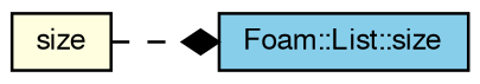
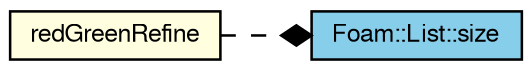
  digraph {
    rankdir=LR
    node [color=black fontname=FreeSans fontsize=10 shape=record style=filled]
-   n1 [fillcolor=lightyellow fontcolor=black height=0.2 label=size width=0.4]
+   n1 [fillcolor=lightyellow fontcolor=black height=0.2 label=redGreenRefine width=0.4]
    n2 [height=0.2 label="Foam::List::size" width=0.4 fillcolor=skyblue]
    n1 -> n2 [color=black fontname=FreeSans fontsize=10 labelfontname=FreeSans labelfontsize=10 style=dashed arrowhead=diamond]
  }
